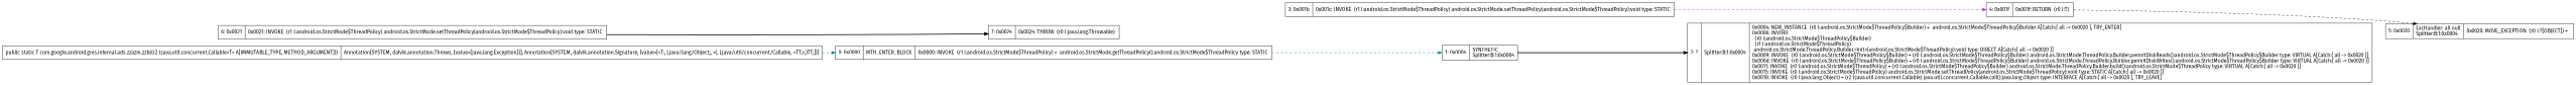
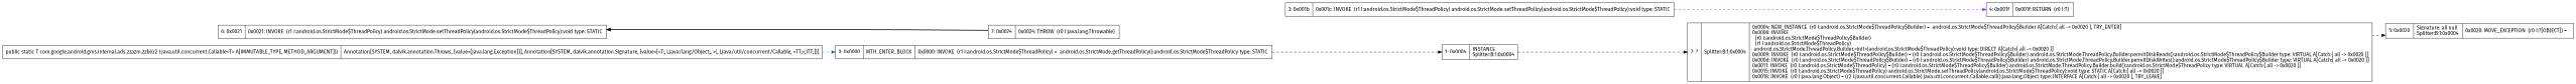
  digraph {
    fontname="Fira Sans"
    rankdir=LR
    node [fontname="Fira Sans" shape=record]
    edge [color=black fontname="Fira Sans" style=dashed]
    n1 [label="{0\:\ 0x0000|MTH_ENTER_BLOCK\l|0x0000: INVOKE  (r1 I:android.os.StrictMode$ThreadPolicy) =  android.os.StrictMode.getThreadPolicy():android.os.StrictMode$ThreadPolicy type: STATIC \l}"]
-   n2 [label="{1\:\ 0x0004|SYNTHETIC\lSplitter:B:1:0x0004\l}"]
+   n2 [label="{1\:\ 0x0004|INSTANCE\lSplitter:B:1:0x0004\l}"]
    n3 [label="{2\:\ ?|Splitter:B:1:0x0004\l|0x0004: NEW_INSTANCE  (r0 I:android.os.StrictMode$ThreadPolicy$Builder) =  android.os.StrictMode$ThreadPolicy$Builder A[Catch:\{ all \-\> 0x0020 \}, TRY_ENTER]\l0x0006: INVOKE  \l  (r0 I:android.os.StrictMode$ThreadPolicy$Builder)\l  (r1 I:android.os.StrictMode$ThreadPolicy)\l android.os.StrictMode.ThreadPolicy.Builder.\<init\>(android.os.StrictMode$ThreadPolicy):void type: DIRECT A[Catch:\{ all \-\> 0x0020 \}]\l0x0009: INVOKE  (r0 I:android.os.StrictMode$ThreadPolicy$Builder) = (r0 I:android.os.StrictMode$ThreadPolicy$Builder) android.os.StrictMode.ThreadPolicy.Builder.permitDiskReads():android.os.StrictMode$ThreadPolicy$Builder type: VIRTUAL A[Catch:\{ all \-\> 0x0020 \}]\l0x000d: INVOKE  (r0 I:android.os.StrictMode$ThreadPolicy$Builder) = (r0 I:android.os.StrictMode$ThreadPolicy$Builder) android.os.StrictMode.ThreadPolicy.Builder.permitDiskWrites():android.os.StrictMode$ThreadPolicy$Builder type: VIRTUAL A[Catch:\{ all \-\> 0x0020 \}]\l0x0011: INVOKE  (r0 I:android.os.StrictMode$ThreadPolicy) = (r0 I:android.os.StrictMode$ThreadPolicy$Builder) android.os.StrictMode.ThreadPolicy.Builder.build():android.os.StrictMode$ThreadPolicy type: VIRTUAL A[Catch:\{ all \-\> 0x0020 \}]\l0x0015: INVOKE  (r0 I:android.os.StrictMode$ThreadPolicy) android.os.StrictMode.setThreadPolicy(android.os.StrictMode$ThreadPolicy):void type: STATIC A[Catch:\{ all \-\> 0x0020 \}]\l0x0018: INVOKE  (r0 I:java.lang.Object) = (r2 I:java.util.concurrent.Callable) java.util.concurrent.Callable.call():java.lang.Object type: INTERFACE A[Catch:\{ all \-\> 0x0020 \}, TRY_LEAVE]\l}"]
-   n4 [label="{5\:\ 0x0020|ExcHandler: all null\lSplitter:B:1:0x0004\l|0x0020: MOVE_EXCEPTION  (r0 I:?[OBJECT]) =  \l}"]
+   n4 [label="{5\:\ 0x0020|Signature: all null\lSplitter:B:1:0x0004\l|0x0020: MOVE_EXCEPTION  (r0 I:?[OBJECT]) =  \l}"]
    n5 [label="{3\:\ 0x001b|0x001c: INVOKE  (r1 I:android.os.StrictMode$ThreadPolicy) android.os.StrictMode.setThreadPolicy(android.os.StrictMode$ThreadPolicy):void type: STATIC \l}"]
    n6 [label="{4\:\ 0x001f|0x001f: RETURN  (r0 I:T) \l}"]
    n7 [label="{6\:\ 0x0021|0x0021: INVOKE  (r1 I:android.os.StrictMode$ThreadPolicy) android.os.StrictMode.setThreadPolicy(android.os.StrictMode$ThreadPolicy):void type: STATIC \l}"]
    n8 [label="{7\:\ 0x0024|0x0024: THROW  (r0 I:java.lang.Throwable) \l}"]
    n9 [label="{public static T com.google.android.gms.internal.ads.zzazm.zzb((r2 I:java.util.concurrent.Callable\<T\> A[IMMUTABLE_TYPE, METHOD_ARGUMENT]))  | Annotation[SYSTEM, dalvik.annotation.Throws, \{value=[java.lang.Exception]\}], Annotation[SYSTEM, dalvik.annotation.Signature, \{value=[\<T:, Ljava\/lang\/Object;, \>(, Ljava\/util\/concurrent\/Callable, \<TT;\>;)TT;]\}]\l}"]
-   n1 -> n2 [color=teal]
-   n2 -> n3 [style=bold]
-   n6 -> n4
+   n1 -> n2
+   n2 -> n3
+   n3 -> n4
    n5 -> n6 [color=purple]
-   n7 -> n8 [style=bold]
+   n8 -> n7 [style=bold]
    n9 -> n1 [color=teal]
  }
